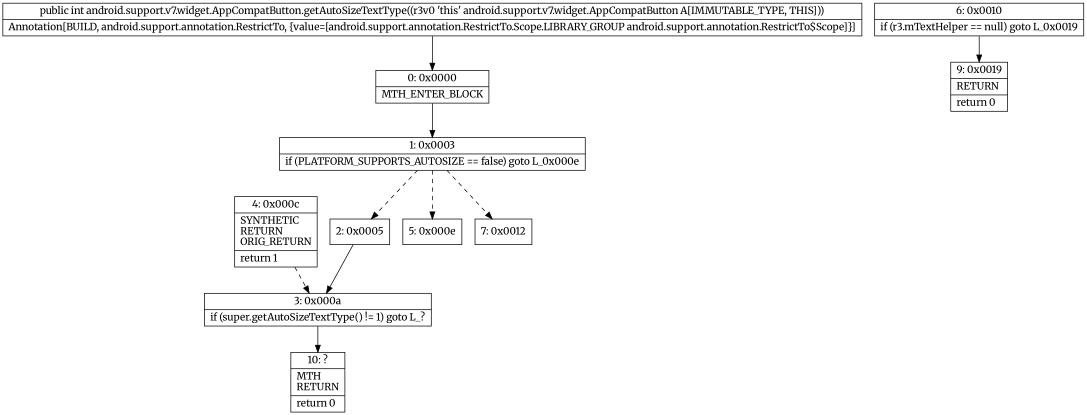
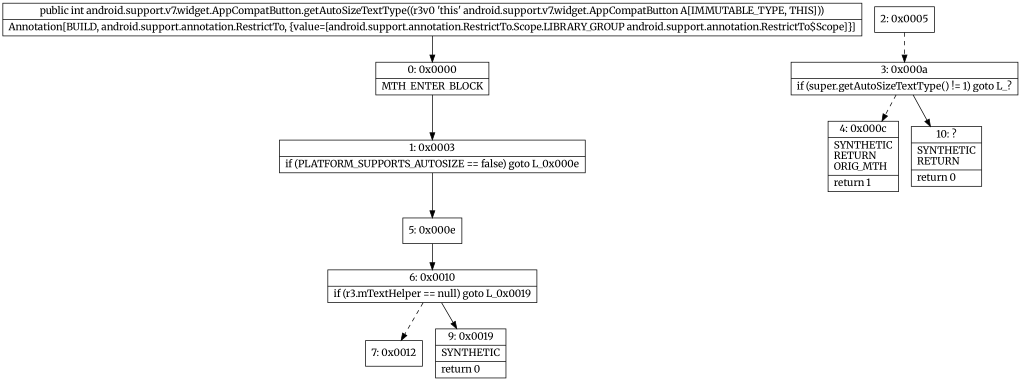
  digraph {
    fontname=Merriweather
    node [fontname=Merriweather shape=record]
    edge [fontname=Merriweather]
    n1 [label="{0\:\ 0x0000|MTH_ENTER_BLOCK\l}"]
    n2 [label="{1\:\ 0x0003|if (PLATFORM_SUPPORTS_AUTOSIZE == false) goto L_0x000e\l}"]
    n3 [label="{2\:\ 0x0005}"]
    n4 [label="{5\:\ 0x000e}"]
    n5 [label="{3\:\ 0x000a|if (super.getAutoSizeTextType() != 1) goto L_?\l}"]
    n6 [label="{6\:\ 0x0010|if (r3.mTextHelper == null) goto L_0x0019\l}"]
-   n7 [label="{4\:\ 0x000c|SYNTHETIC\lRETURN\lORIG_RETURN\l|return 1\l}"]
-   n8 [label="{10\:\ ?|MTH\lRETURN\l|return 0\l}"]
+   n7 [label="{4\:\ 0x000c|SYNTHETIC\lRETURN\lORIG_MTH\l|return 1\l}"]
+   n8 [label="{10\:\ ?|SYNTHETIC\lRETURN\l|return 0\l}"]
    n9 [label="{7\:\ 0x0012}"]
-   n10 [label="{9\:\ 0x0019|RETURN\l|return 0\l}"]
+   n10 [label="{9\:\ 0x0019|SYNTHETIC\l|return 0\l}"]
    n11 [label="{public int android.support.v7.widget.AppCompatButton.getAutoSizeTextType((r3v0 'this' android.support.v7.widget.AppCompatButton A[IMMUTABLE_TYPE, THIS]))  | Annotation[BUILD, android.support.annotation.RestrictTo, \{value=[android.support.annotation.RestrictTo.Scope.LIBRARY_GROUP android.support.annotation.RestrictTo$Scope]\}]\l}"]
    n1 -> n2
-   n2 -> n3 [style=dashed]
-   n2 -> n4 [style=dashed]
-   n3 -> n5
-   n7 -> n5 [style=dashed]
+   n2 -> n4
+   n3 -> n5 [style=dashed]
+   n4 -> n6
+   n5 -> n7 [style=dashed]
    n5 -> n8
-   n2 -> n9 [style=dashed]
+   n6 -> n9 [style=dashed]
    n6 -> n10
    n11 -> n1
  }
